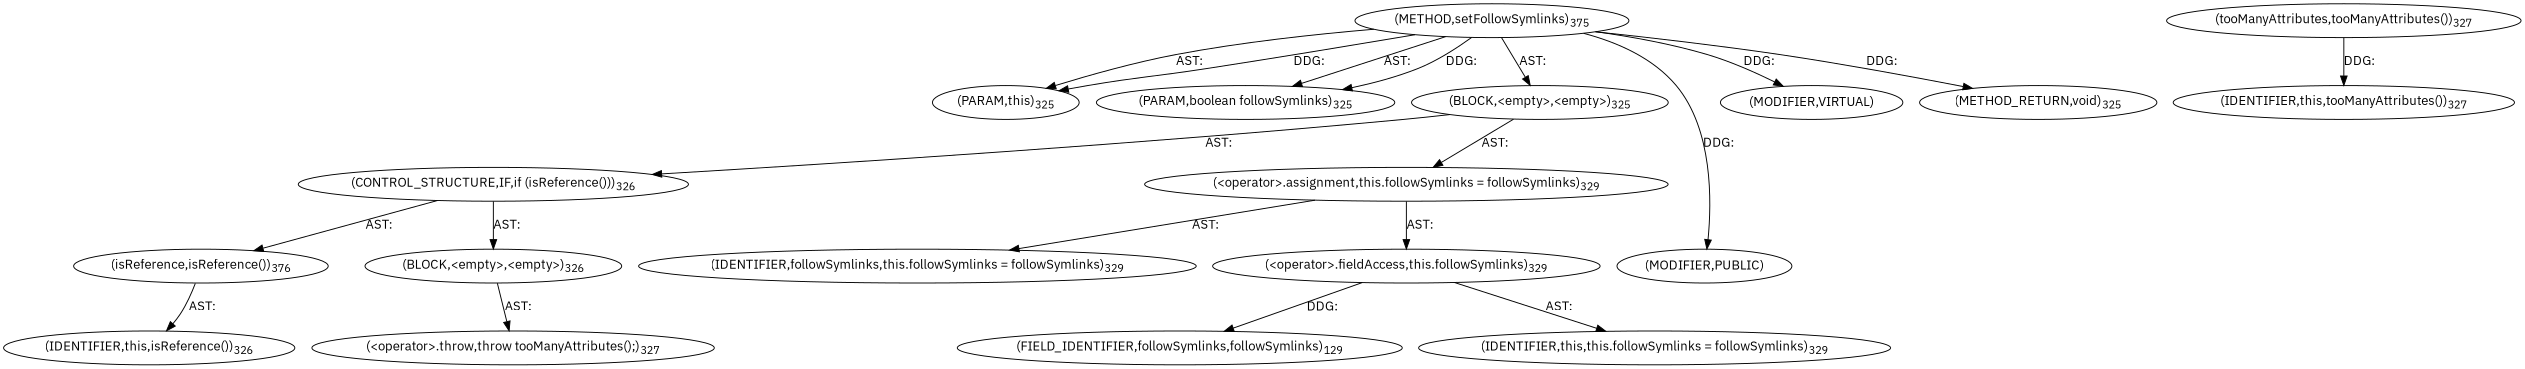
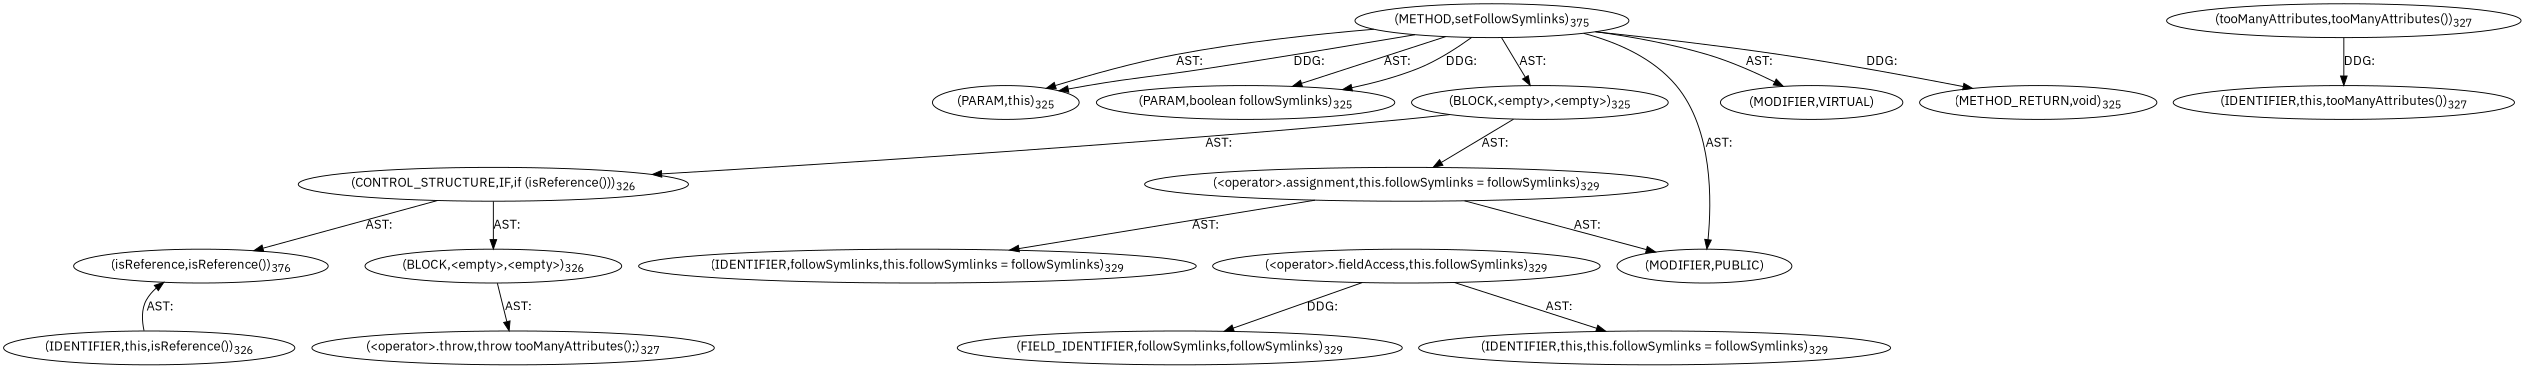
  digraph {
    fontname="IBM Plex Sans"
    node [fontname="IBM Plex Sans"]
    edge [fontname="IBM Plex Sans"]
    n1 [label=<(METHOD,setFollowSymlinks)<SUB>375</SUB>>]
    n2 [label=<(PARAM,this)<SUB>325</SUB>>]
    n3 [label=<(PARAM,boolean followSymlinks)<SUB>325</SUB>>]
    n4 [label=<(BLOCK,&lt;empty&gt;,&lt;empty&gt;)<SUB>325</SUB>>]
    n5 [label=<(MODIFIER,PUBLIC)>]
    n6 [label=<(MODIFIER,VIRTUAL)>]
    n7 [label=<(METHOD_RETURN,void)<SUB>325</SUB>>]
    n8 [label=<(CONTROL_STRUCTURE,IF,if (isReference()))<SUB>326</SUB>>]
    n9 [label=<(&lt;operator&gt;.assignment,this.followSymlinks = followSymlinks)<SUB>329</SUB>>]
    n10 [label=<(isReference,isReference())<SUB>376</SUB>>]
    n11 [label=<(BLOCK,&lt;empty&gt;,&lt;empty&gt;)<SUB>326</SUB>>]
    n12 [label=<(&lt;operator&gt;.fieldAccess,this.followSymlinks)<SUB>329</SUB>>]
    n13 [label=<(IDENTIFIER,followSymlinks,this.followSymlinks = followSymlinks)<SUB>329</SUB>>]
    n14 [label=<(IDENTIFIER,this,isReference())<SUB>326</SUB>>]
    n15 [label=<(&lt;operator&gt;.throw,throw tooManyAttributes();)<SUB>327</SUB>>]
    n16 [label=<(tooManyAttributes,tooManyAttributes())<SUB>327</SUB>>]
    n17 [label=<(IDENTIFIER,this,tooManyAttributes())<SUB>327</SUB>>]
    n18 [label=<(IDENTIFIER,this,this.followSymlinks = followSymlinks)<SUB>329</SUB>>]
-   n19 [label=<(FIELD_IDENTIFIER,followSymlinks,followSymlinks)<SUB>129</SUB>>]
+   n19 [label=<(FIELD_IDENTIFIER,followSymlinks,followSymlinks)<SUB>329</SUB>>]
    n1 -> n2 [label="AST: "]
    n1 -> n2 [label="DDG: "]
    n1 -> n3 [label="AST: "]
    n1 -> n3 [label="DDG: "]
    n1 -> n4 [label="AST: "]
-   n1 -> n5 [label="DDG: "]
-   n1 -> n6 [label="DDG: "]
+   n1 -> n5 [label="AST: "]
+   n1 -> n6 [label="AST: "]
    n1 -> n7 [label="DDG: "]
    n4 -> n8 [label="AST: "]
    n4 -> n9 [label="AST: "]
    n8 -> n10 [label="AST: "]
    n8 -> n11 [label="AST: "]
-   n9 -> n12 [label="AST: "]
+   n9 -> n5 [label="AST: "]
    n9 -> n13 [label="AST: "]
-   n10 -> n14 [label="AST: "]
+   n14 -> n10 [label="AST: "]
    n11 -> n15 [label="AST: "]
    n12 -> n18 [label="AST: "]
    n12 -> n19 [label="DDG: "]
    n16 -> n17 [label="DDG: "]
  }
